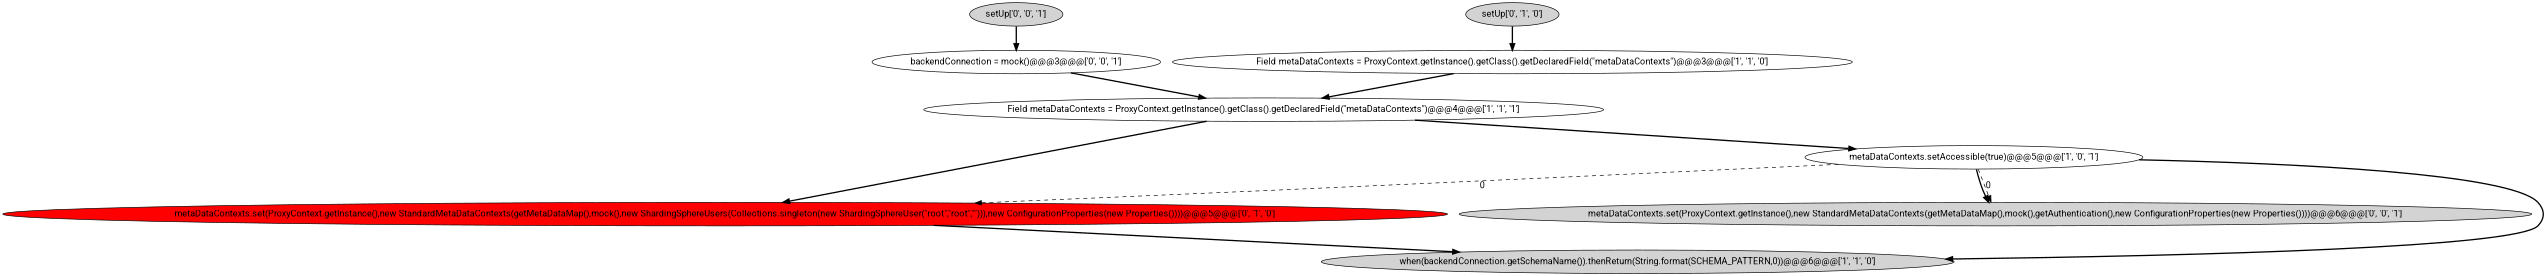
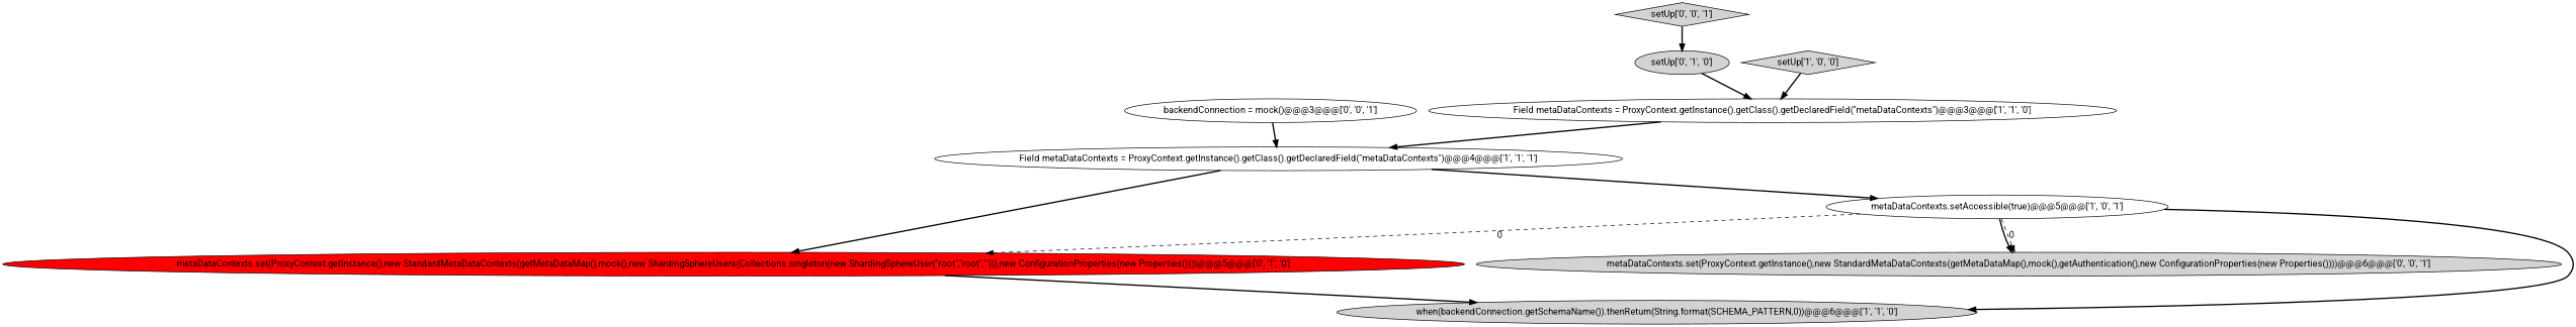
  digraph {
    fontname=Roboto
    node [fillcolor=lightgray fontname=Roboto shape=ellipse style=filled]
    edge [fontname=Roboto style=bold]
    n1 [label="when(backendConnection.getSchemaName()).thenReturn(String.format(SCHEMA_PATTERN,0))@@@6@@@['1', '1', '0']"]
    n2 [fillcolor=white label="Field metaDataContexts = ProxyContext.getInstance().getClass().getDeclaredField(\"metaDataContexts\")@@@4@@@['1', '1', '1']"]
    n3 [fillcolor=white label="metaDataContexts.setAccessible(true)@@@5@@@['1', '0', '1']"]
    n4 [fillcolor=red label="metaDataContexts.set(ProxyContext.getInstance(),new StandardMetaDataContexts(getMetaDataMap(),mock(),new ShardingSphereUsers(Collections.singleton(new ShardingSphereUser(\"root\",\"root\",\"\"))),new ConfigurationProperties(new Properties())))@@@5@@@['0', '1', '0']"]
    n5 [label="metaDataContexts.set(ProxyContext.getInstance(),new StandardMetaDataContexts(getMetaDataMap(),mock(),getAuthentication(),new ConfigurationProperties(new Properties())))@@@6@@@['0', '0', '1']"]
-   n6 [label="setUp['0', '0', '1']"]
+   n6 [label="setUp['0', '0', '1']" shape=diamond]
    n7 [fillcolor=white label="backendConnection = mock()@@@3@@@['0', '0', '1']"]
    n8 [label="setUp['0', '1', '0']"]
    n9 [fillcolor=white label="Field metaDataContexts = ProxyContext.getInstance().getClass().getDeclaredField(\"metaDataContexts\")@@@3@@@['1', '1', '0']"]
+   n10 [label="setUp['1', '0', '0']" shape=diamond]
    n2 -> n3
    n2 -> n4
    n3 -> n1
    n3 -> n4 [label=0 style=dashed]
    n3 -> n5
    n3 -> n5 [label=0 style=dashed]
    n4 -> n1
-   n6 -> n7
+   n6 -> n8
    n7 -> n2
    n8 -> n9
    n9 -> n2
+   n10 -> n9
  }
